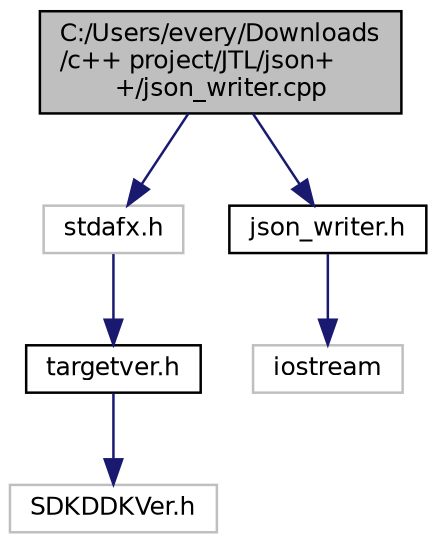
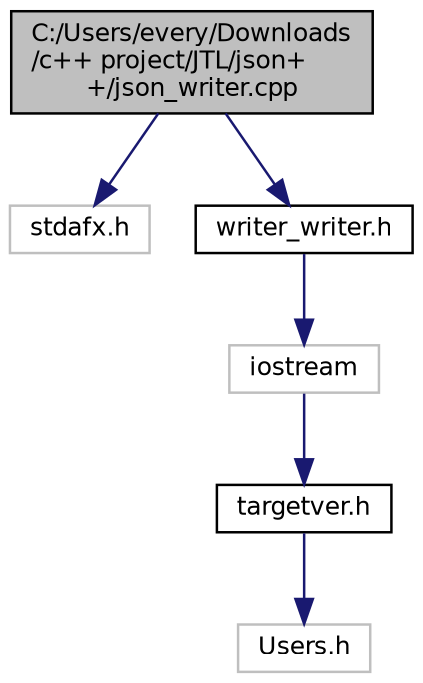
  digraph {
    node [color=black fillcolor=white fontname=Helvetica fontsize=10 shape=record style=filled]
    edge [color=midnightblue fontname=Helvetica fontsize=10 labelfontname=Helvetica labelfontsize=10 style=solid]
    n1 [fillcolor=grey75 fontcolor=black height=0.2 label="C:/Users/every/Downloads\l/c++ project/JTL/json+\l+/json_writer.cpp" width=0.4]
    n2 [color=grey75 height=0.2 label="stdafx.h" width=0.4]
-   n3 [height=0.2 label="json_writer.h" width=0.4]
+   n3 [height=0.2 label="writer_writer.h" width=0.4]
    n4 [height=0.2 label="targetver.h" width=0.4]
    n5 [color=grey75 height=0.2 label=iostream width=0.4]
-   n6 [color=grey75 height=0.2 label="SDKDDKVer.h" width=0.4]
+   n6 [color=grey75 height=0.2 label="Users.h" width=0.4]
    n1 -> n2
    n1 -> n3
-   n2 -> n4
+   n5 -> n4
    n3 -> n5
    n4 -> n6
  }
